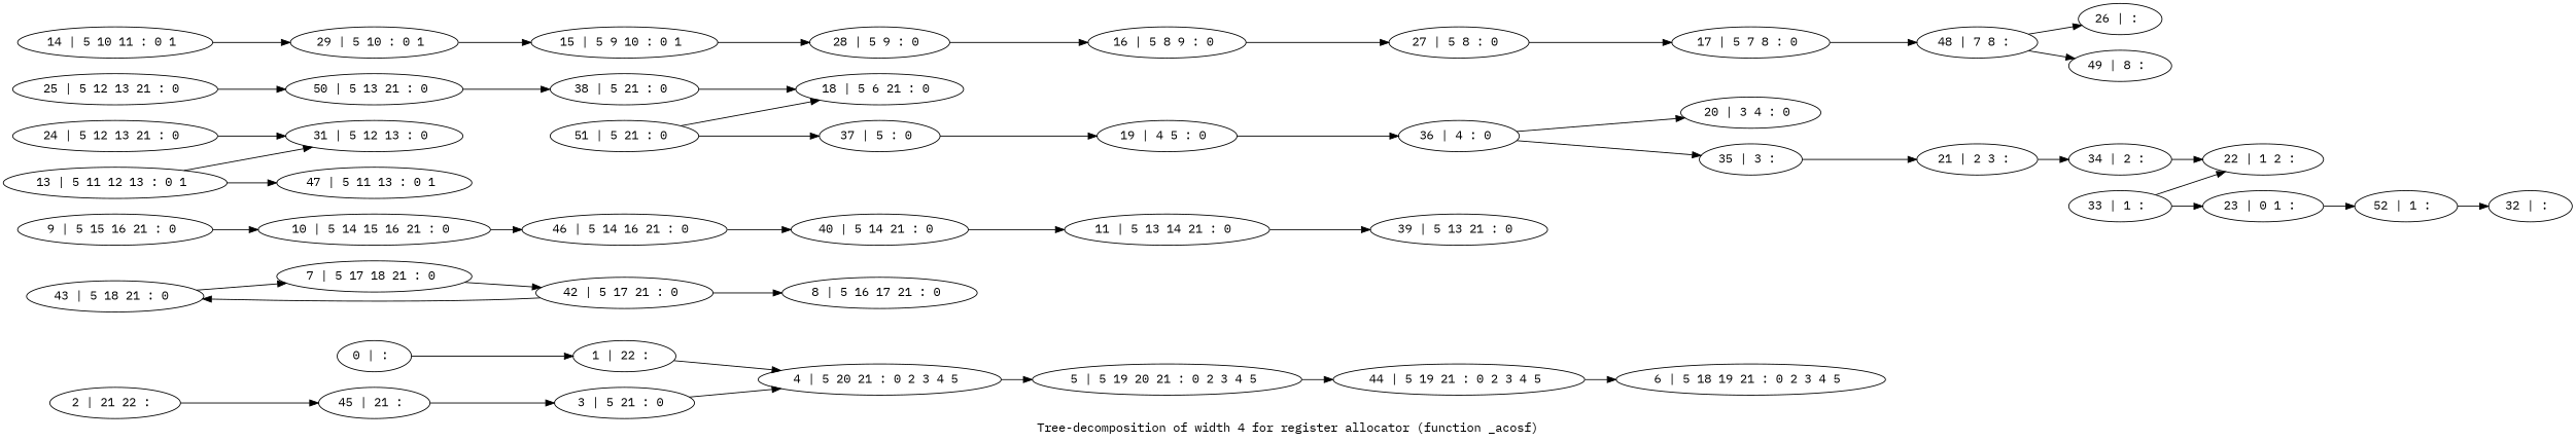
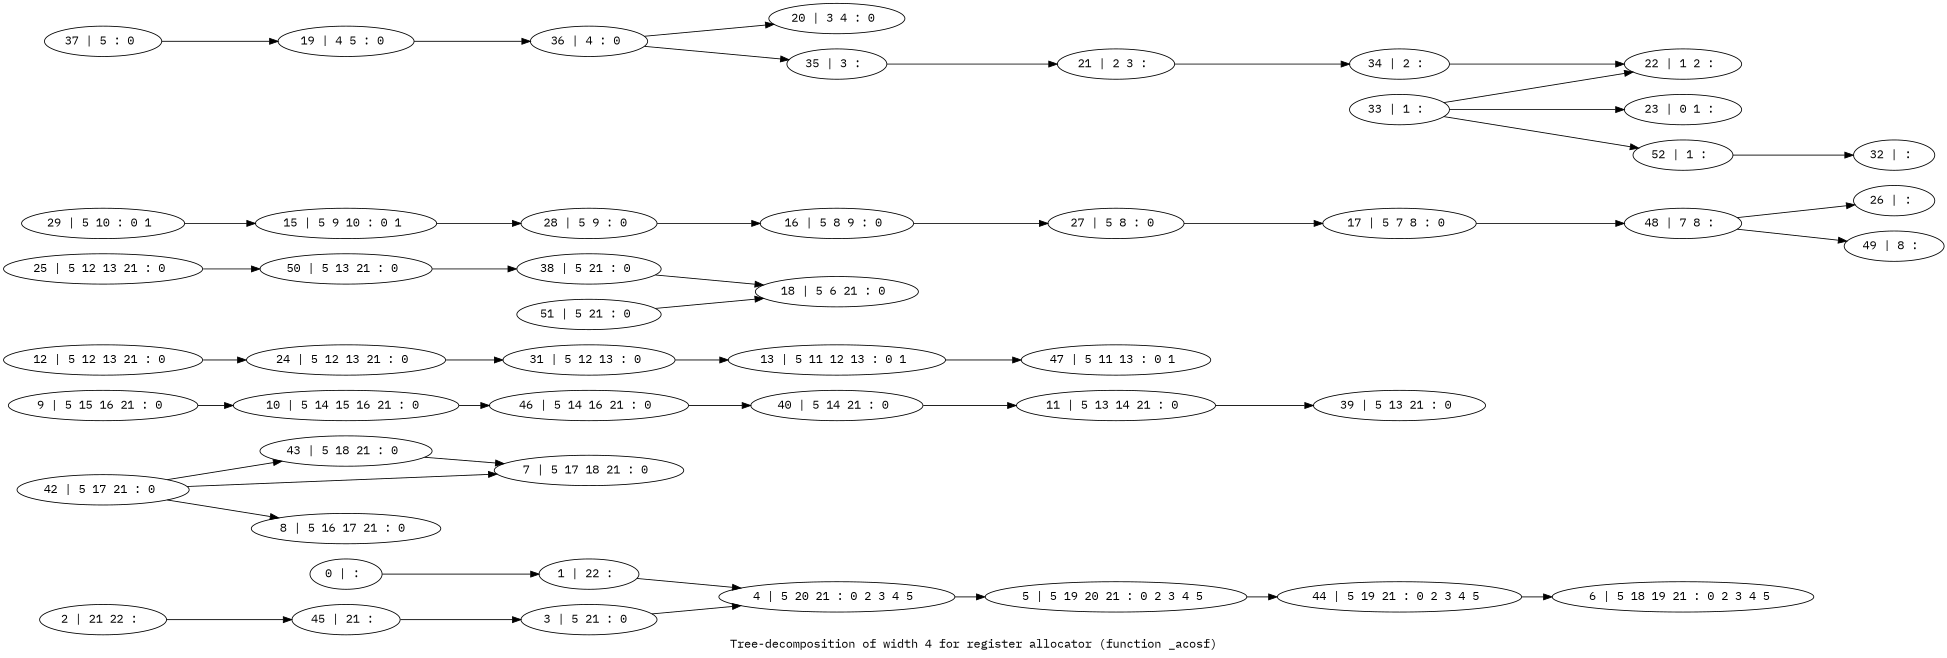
  digraph {
    fontname="IBM Plex Mono"
    label="Tree-decomposition of width 4 for register allocator (function _acosf)"
    rankdir=LR
    node [fontname="IBM Plex Mono"]
    edge [fontname="IBM Plex Mono"]
    n1 [label="0 | : "]
    n2 [label="1 | 22 : "]
    n3 [label="4 | 5 20 21 : 0 2 3 4 5 "]
    n4 [label="2 | 21 22 : "]
    n5 [label="45 | 21 : "]
    n6 [label="3 | 5 21 : 0 "]
    n7 [label="5 | 5 19 20 21 : 0 2 3 4 5 "]
    n8 [label="44 | 5 19 21 : 0 2 3 4 5 "]
    n9 [label="6 | 5 18 19 21 : 0 2 3 4 5 "]
    n10 [label="43 | 5 18 21 : 0 "]
    n11 [label="7 | 5 17 18 21 : 0 "]
    n12 [label="42 | 5 17 21 : 0 "]
    n13 [label="8 | 5 16 17 21 : 0 "]
    n14 [label="9 | 5 15 16 21 : 0 "]
    n15 [label="10 | 5 14 15 16 21 : 0 "]
    n16 [label="46 | 5 14 16 21 : 0 "]
    n17 [label="40 | 5 14 21 : 0 "]
    n18 [label="11 | 5 13 14 21 : 0 "]
    n19 [label="39 | 5 13 21 : 0 "]
+   n20 [label="12 | 5 12 13 21 : 0 "]
    n21 [label="24 | 5 12 13 21 : 0 "]
    n22 [label="31 | 5 12 13 : 0 "]
    n23 [label="25 | 5 12 13 21 : 0 "]
    n24 [label="50 | 5 13 21 : 0 "]
    n25 [label="13 | 5 11 12 13 : 0 1 "]
    n26 [label="47 | 5 11 13 : 0 1 "]
-   n27 [label="14 | 5 10 11 : 0 1 "]
    n28 [label="29 | 5 10 : 0 1 "]
    n29 [label="15 | 5 9 10 : 0 1 "]
    n30 [label="28 | 5 9 : 0 "]
    n31 [label="16 | 5 8 9 : 0 "]
    n32 [label="27 | 5 8 : 0 "]
    n33 [label="17 | 5 7 8 : 0 "]
    n34 [label="48 | 7 8 : "]
    n35 [label="26 | : "]
    n36 [label="49 | 8 : "]
    n37 [label="18 | 5 6 21 : 0 "]
    n38 [label="51 | 5 21 : 0 "]
    n39 [label="37 | 5 : 0 "]
    n40 [label="19 | 4 5 : 0 "]
    n41 [label="36 | 4 : 0 "]
    n42 [label="20 | 3 4 : 0 "]
    n43 [label="35 | 3 : "]
    n44 [label="21 | 2 3 : "]
    n45 [label="34 | 2 : "]
    n46 [label="22 | 1 2 : "]
    n47 [label="33 | 1 : "]
    n48 [label="23 | 0 1 : "]
    n49 [label="52 | 1 : "]
    n50 [label="32 | : "]
    n51 [label="38 | 5 21 : 0 "]
    n1 -> n2
    n2 -> n3
    n3 -> n7
    n4 -> n5
    n5 -> n6
    n6 -> n3
    n7 -> n8
    n8 -> n9
    n10 -> n11
-   n11 -> n12
+   n12 -> n11
    n12 -> n10
    n12 -> n13
    n14 -> n15
    n15 -> n16
    n16 -> n17
    n17 -> n18
    n18 -> n19
+   n20 -> n21
    n21 -> n22
-   n25 -> n22
+   n22 -> n25
    n23 -> n24
    n24 -> n51
    n25 -> n26
-   n27 -> n28
    n28 -> n29
    n29 -> n30
    n30 -> n31
    n31 -> n32
    n32 -> n33
    n33 -> n34
    n34 -> n35
    n34 -> n36
    n38 -> n37
-   n38 -> n39
    n39 -> n40
    n40 -> n41
    n41 -> n42
    n41 -> n43
    n43 -> n44
    n44 -> n45
    n45 -> n46
    n47 -> n46
    n47 -> n48
-   n48 -> n49
+   n47 -> n49
    n49 -> n50
    n51 -> n37
  }
